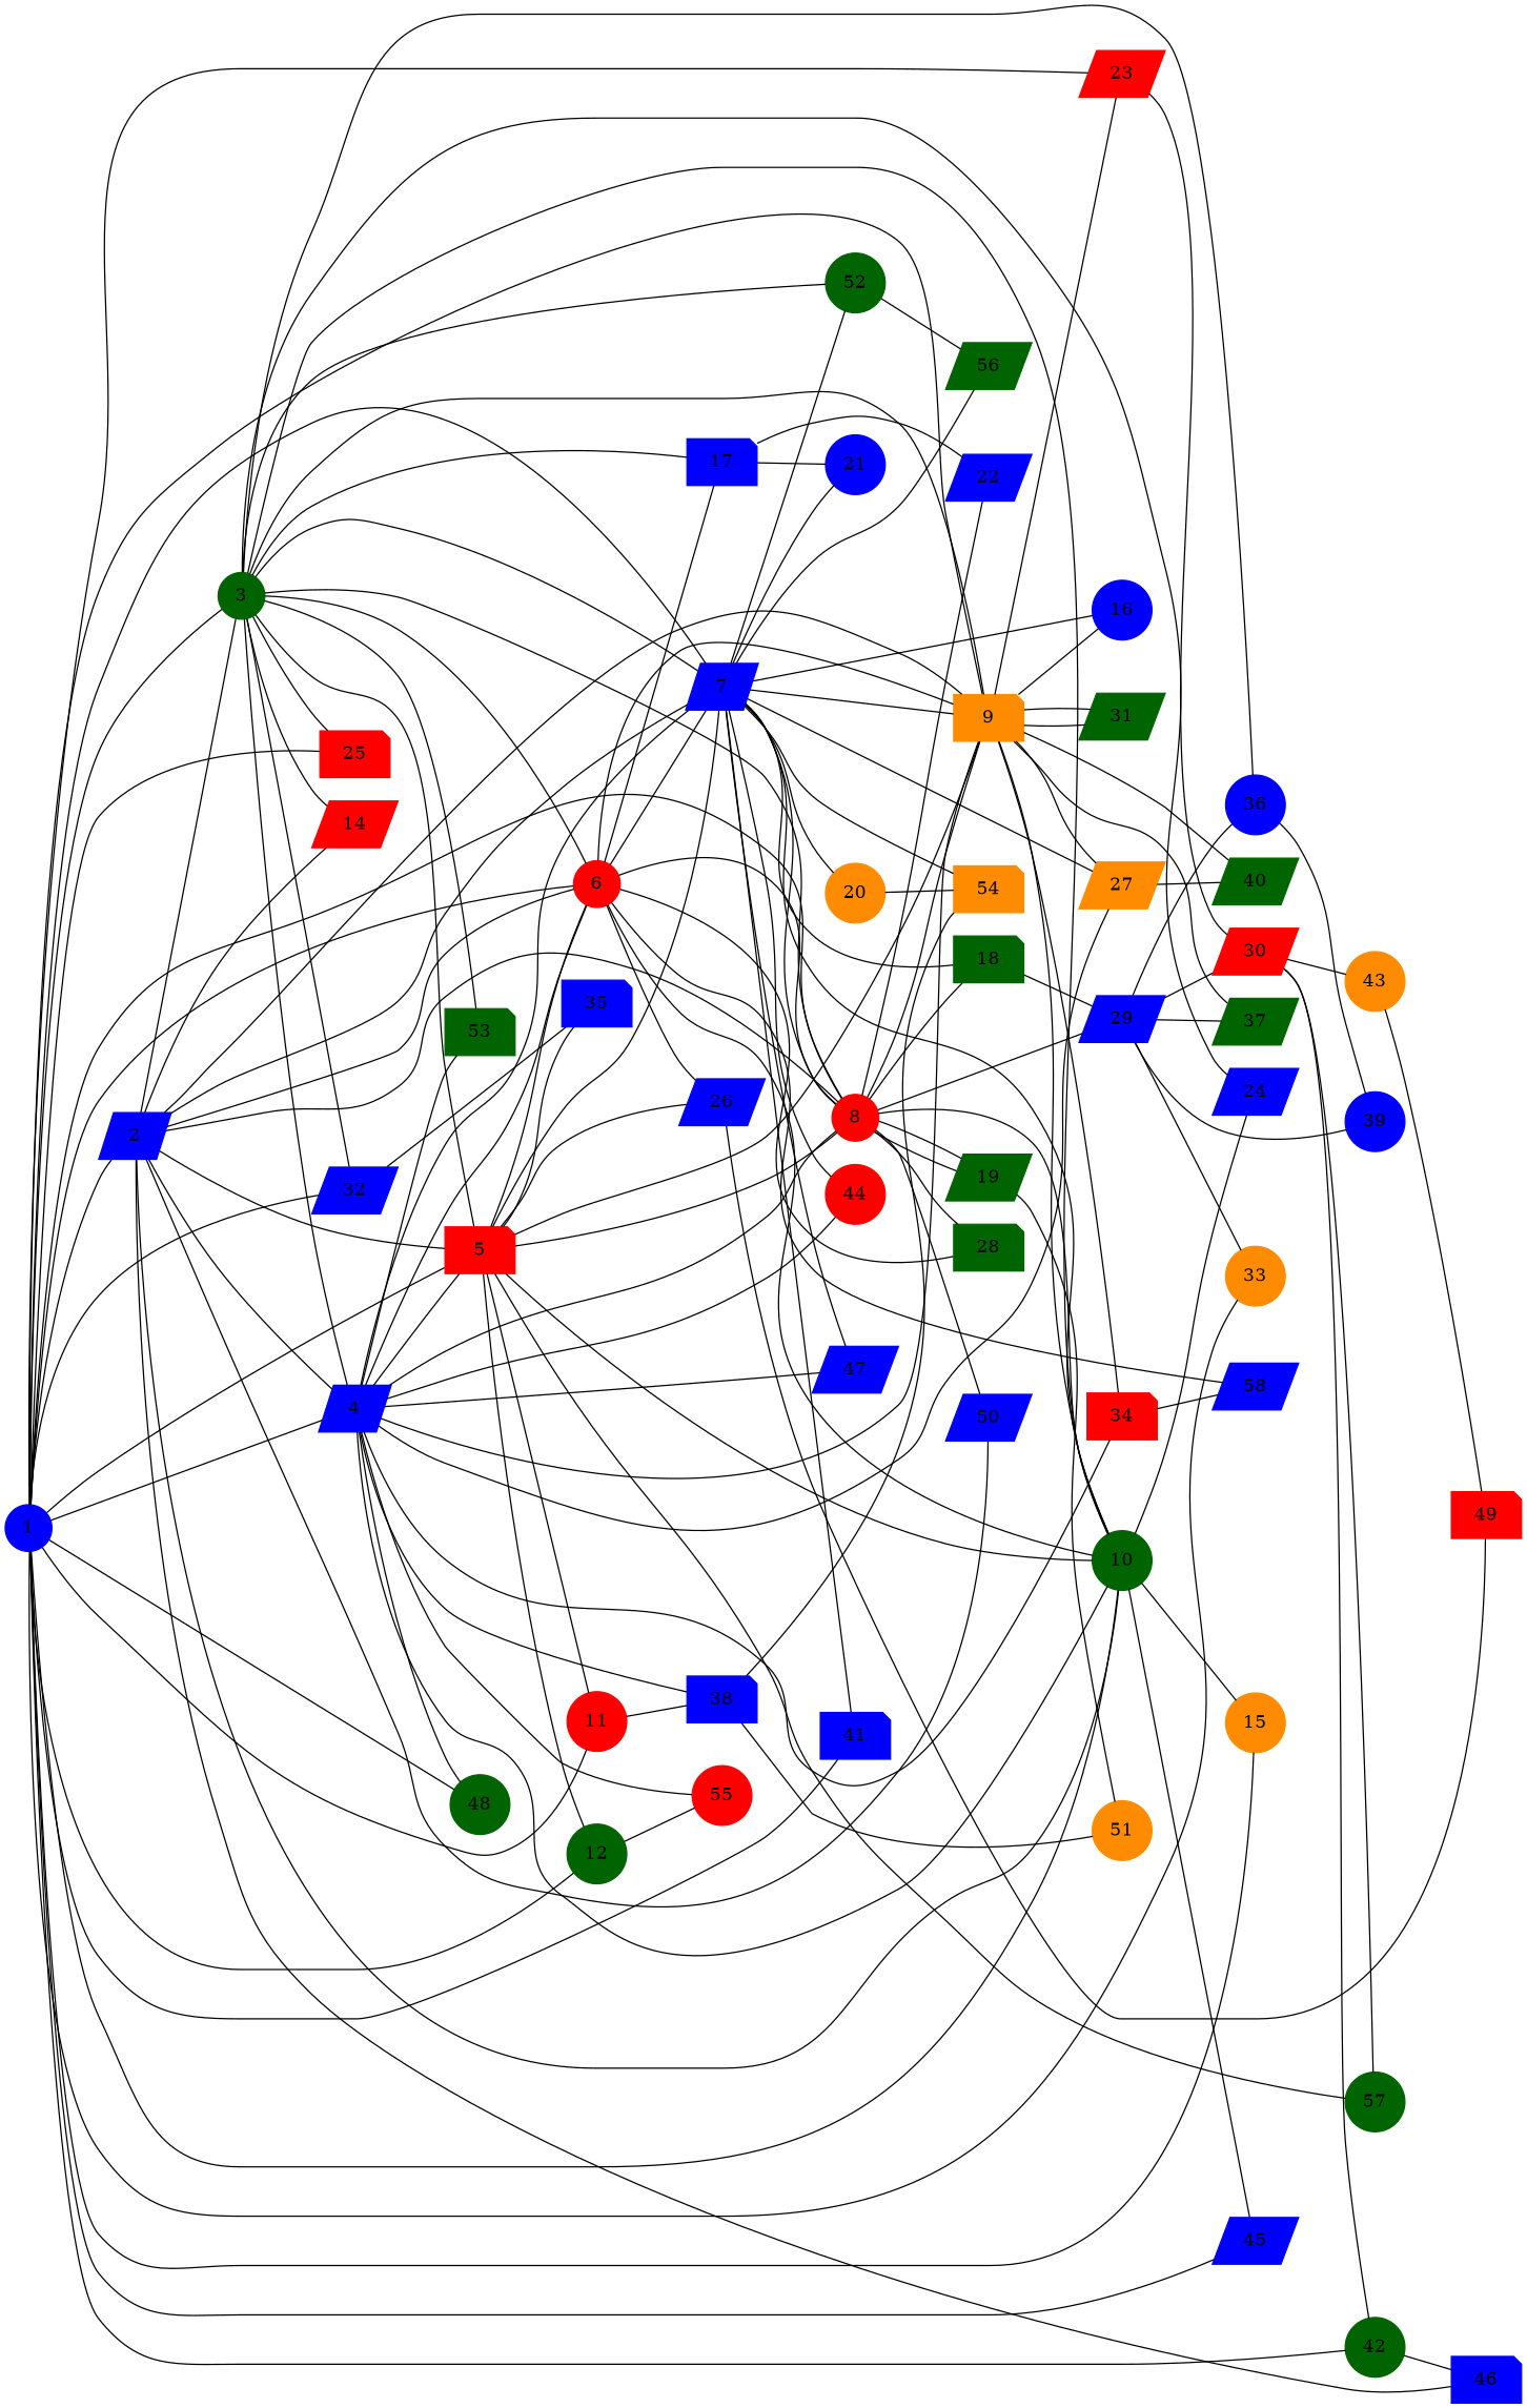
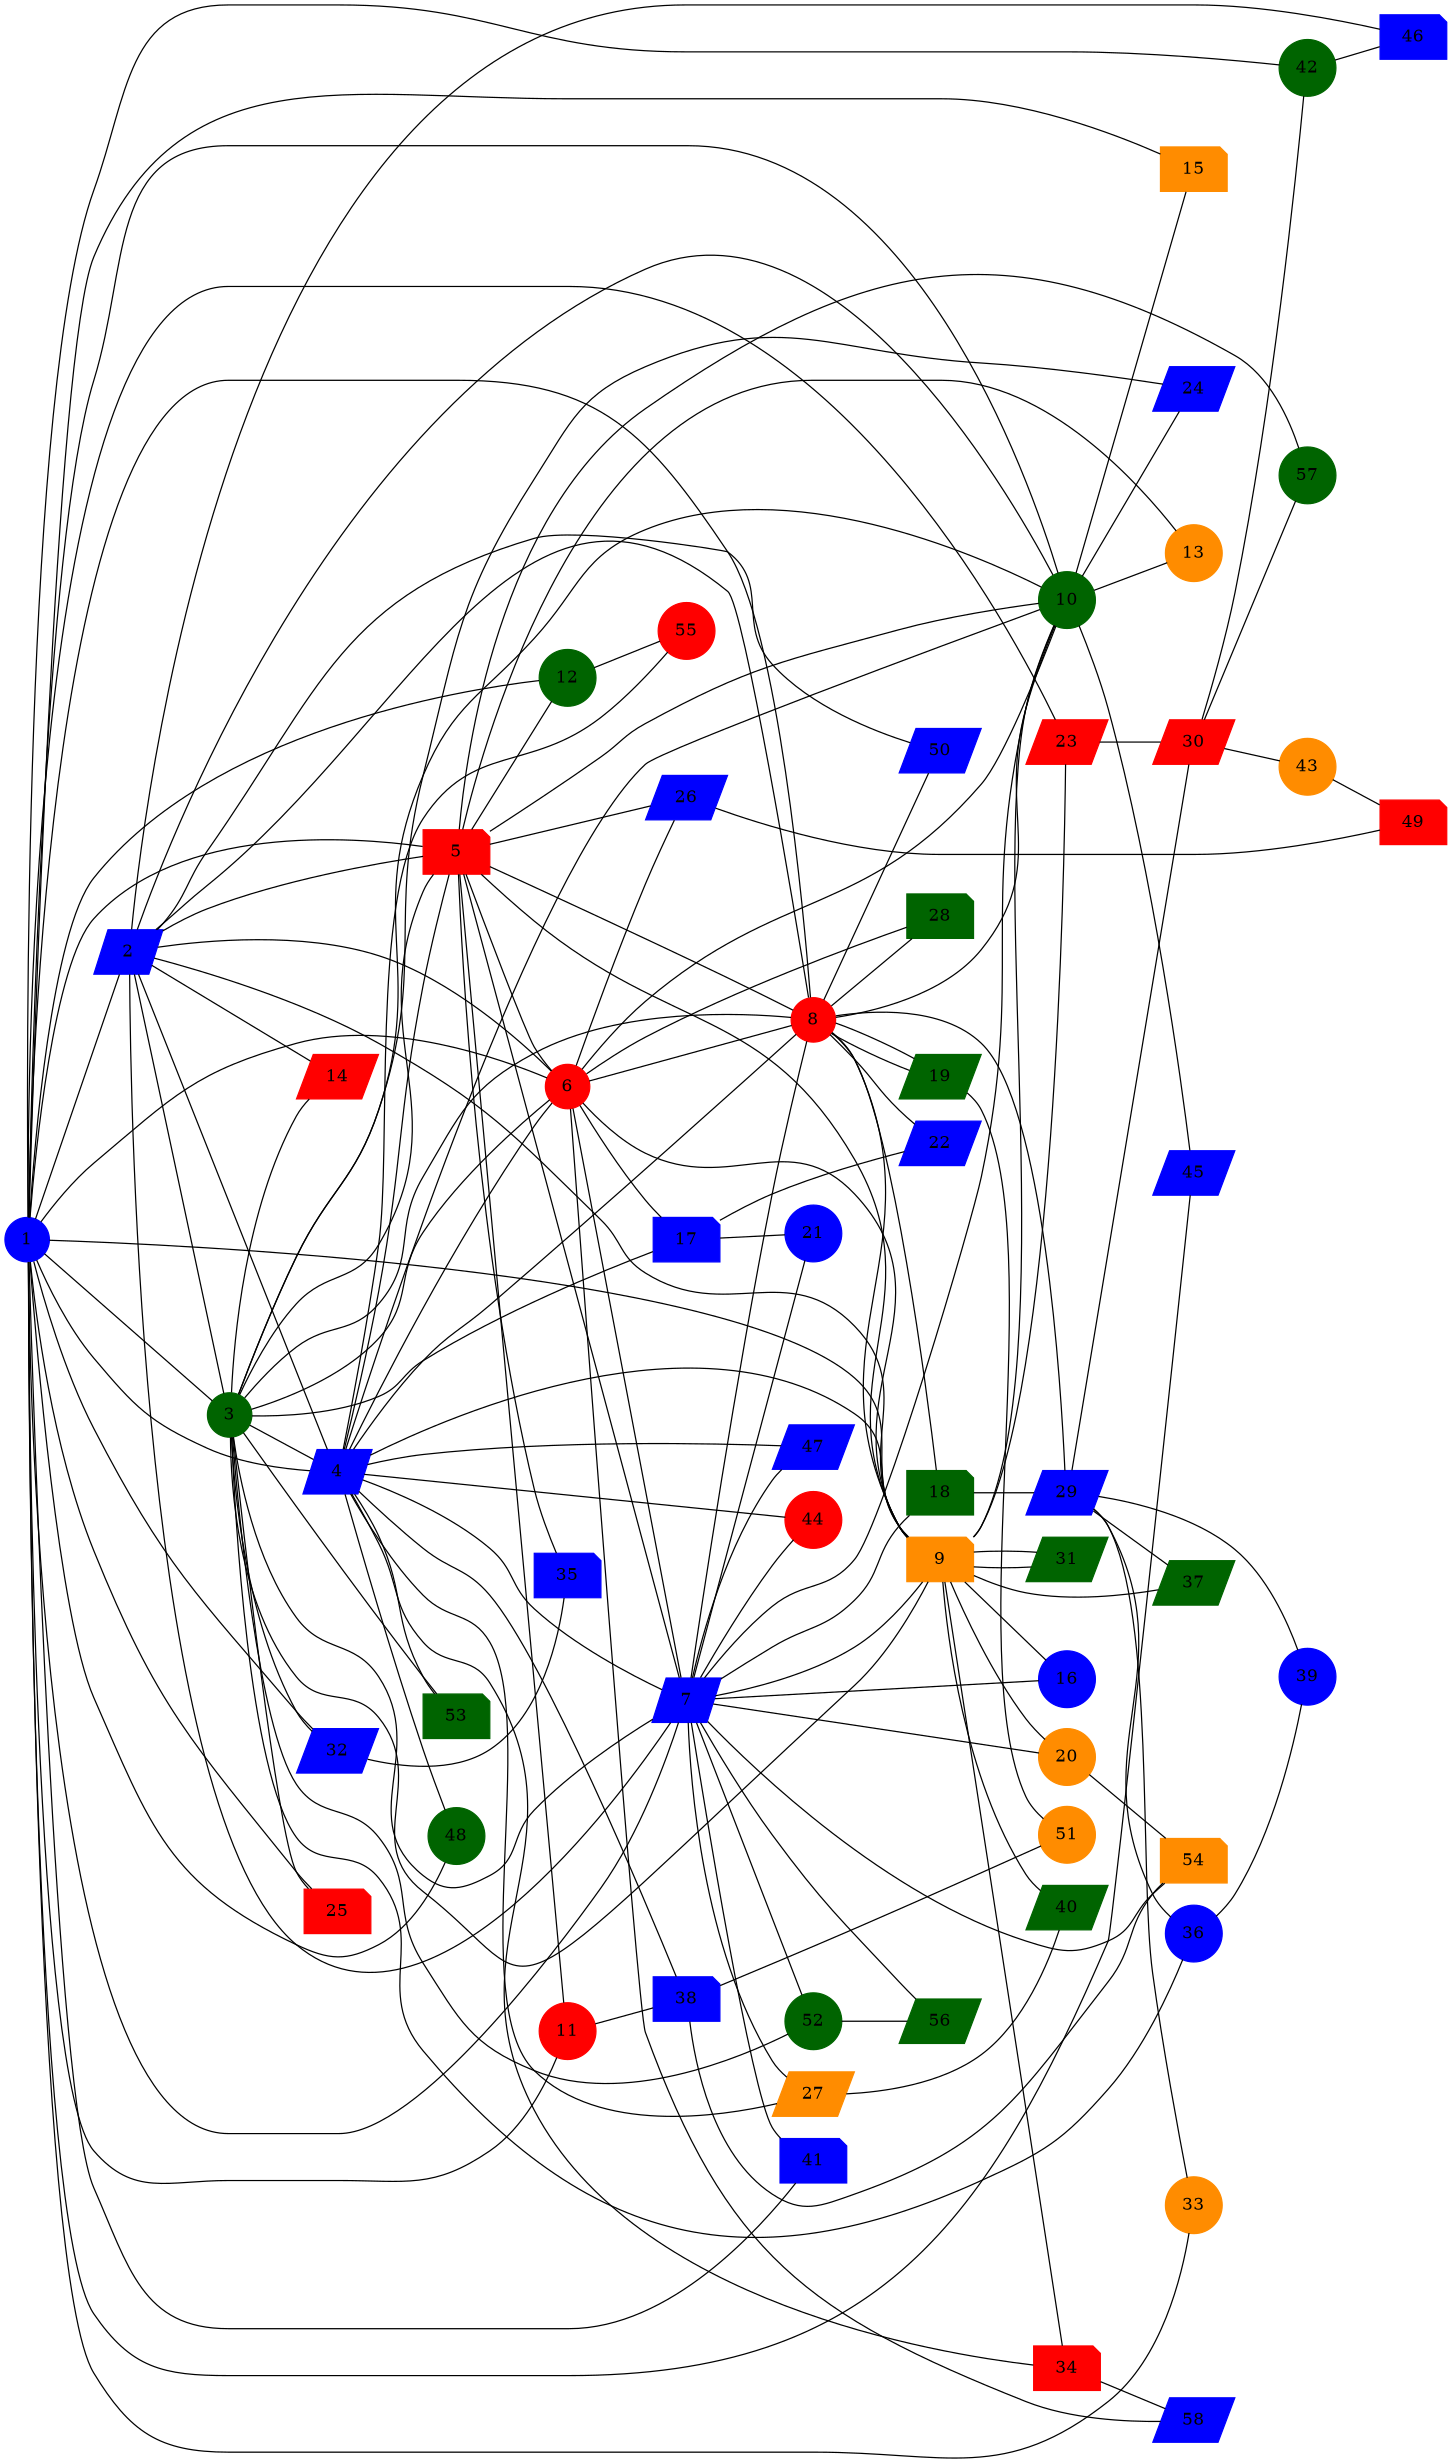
  graph {
    rankdir=LR
    node [color=blue shape=circle style=filled]
    2 [shape=parallelogram]
    1
    3 [color=darkgreen]
    4 [shape=parallelogram]
    5 [color=red shape=note]
    6 [color=red]
    7 [shape=parallelogram]
    8 [color=red]
    9 [color=darkorange shape=note]
    10 [color=darkgreen]
    11 [color=red]
    12 [color=darkgreen]
-   15 [color=darkorange]
+   15 [color=darkorange shape=note]
    23 [color=red shape=parallelogram]
    25 [color=red shape=note]
    32 [shape=parallelogram]
    33 [color=darkorange]
    41 [shape=note]
    42 [color=darkgreen]
    45 [shape=parallelogram]
    48 [color=darkgreen]
    14 [color=red shape=parallelogram]
    46 [shape=note]
    50 [shape=parallelogram]
    17 [shape=note]
    24 [shape=parallelogram]
    36
    52 [color=darkgreen]
    53 [color=darkgreen shape=note]
    27 [color=darkorange shape=parallelogram]
    34 [color=red shape=note]
    38 [shape=note]
    44 [color=red]
    47 [shape=parallelogram]
    55 [color=red]
+   13 [color=darkorange]
    26 [shape=parallelogram]
    35 [shape=note]
    57 [color=darkgreen]
    28 [color=darkgreen shape=note]
    58 [shape=parallelogram]
    16
    18 [color=darkgreen shape=note]
    20 [color=darkorange]
    21
    54 [color=darkorange shape=note]
    56 [color=darkgreen shape=parallelogram]
    19 [color=darkgreen shape=parallelogram]
    22 [shape=parallelogram]
    29 [shape=parallelogram]
    31 [color=darkgreen shape=parallelogram]
    37 [color=darkgreen shape=parallelogram]
    40 [color=darkgreen shape=parallelogram]
    30 [color=red shape=parallelogram]
    39
    51 [color=darkorange]
    49 [color=red shape=note]
    43 [color=darkorange]
    2 -- 3
    2 -- 4
    2 -- 5
    2 -- 6
    2 -- 7
    2 -- 8
    2 -- 9
    2 -- 10
    2 -- 14
    2 -- 46
    2 -- 50
    1 -- 2
    1 -- 3
    1 -- 4
    1 -- 5
    1 -- 6
    1 -- 7
    1 -- 8
    1 -- 9
    1 -- 10
    1 -- 11
    1 -- 12
    1 -- 15
    1 -- 23
    1 -- 25
    1 -- 32
    1 -- 33
    1 -- 41
    1 -- 42
    1 -- 45
    1 -- 48
    3 -- 4
    3 -- 5
    3 -- 6
    3 -- 7
    3 -- 8
    3 -- 9
    3 -- 10
    3 -- 25
    3 -- 32
    3 -- 14
    3 -- 17
    3 -- 24
    3 -- 36
    3 -- 52
    3 -- 53
    4 -- 5
    4 -- 6
    4 -- 7
    4 -- 8
    4 -- 9
    4 -- 10
    4 -- 48
    4 -- 53
    4 -- 27
    4 -- 34
    4 -- 38
    4 -- 44
    4 -- 47
    4 -- 55
    5 -- 6
    5 -- 7
    5 -- 8
    5 -- 9
    5 -- 10
    5 -- 11
    5 -- 12
+   5 -- 13
    5 -- 26
    5 -- 35
    5 -- 57
    6 -- 7
    6 -- 8
    6 -- 9
    6 -- 10
    6 -- 17
    6 -- 26
    6 -- 28
    6 -- 58
    7 -- 8
    7 -- 9
    7 -- 10
    7 -- 41
    7 -- 52
    7 -- 27
    7 -- 44
    7 -- 47
    7 -- 16
    7 -- 18
    7 -- 20
    7 -- 21
    7 -- 54
    7 -- 56
    8 -- 9
    8 -- 10
    8 -- 50
    8 -- 28
    8 -- 18
    8 -- 19
    8 -- 19
    8 -- 22
    8 -- 29
    9 -- 10
    9 -- 23
    9 -- 34
    9 -- 16
-   9 -- 27
+   9 -- 20
    9 -- 31
    9 -- 31
    9 -- 37
    9 -- 40
    10 -- 15
    10 -- 45
    10 -- 24
+   10 -- 13
    11 -- 38
    12 -- 55
    23 -- 30
    32 -- 35
    42 -- 46
    17 -- 21
    17 -- 22
    36 -- 39
    52 -- 56
    27 -- 40
    34 -- 58
    38 -- 54
    38 -- 51
    26 -- 49
    18 -- 29
    20 -- 54
    19 -- 51
    29 -- 33
    29 -- 36
    29 -- 37
    29 -- 30
    29 -- 39
    30 -- 42
    30 -- 57
    30 -- 43
    43 -- 49
  }
